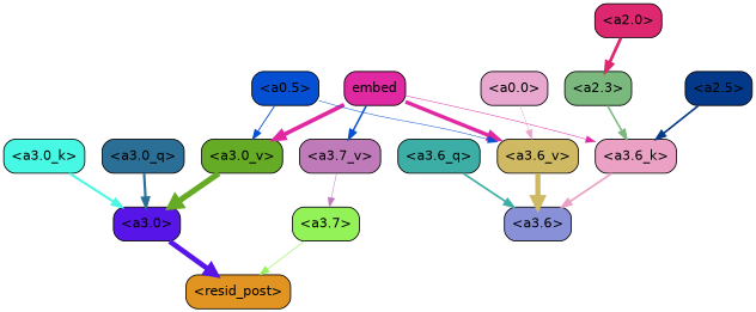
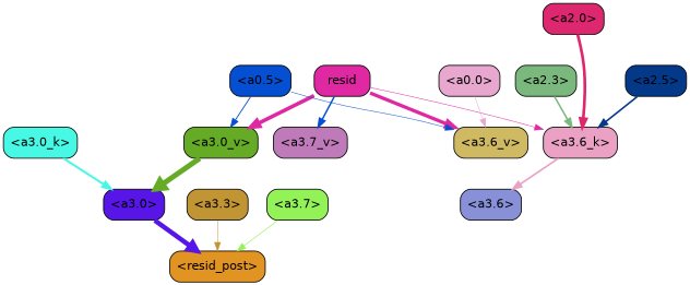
  strict digraph {
    splines=true
    node [color=black fontname=Helvetica shape=box style="filled, rounded"]
    edge [color="#df28a1" penwidth=0.6]
    "<a3.7>" [fillcolor="#92f257"]
    "<resid_post>" [fillcolor="#e29423"]
    "<a3.6>" [fillcolor="#8891d8"]
+   "<a3.3>" [fillcolor="#c19533"]
    "<a3.0>" [fillcolor="#5815e8"]
-   "<a3.6_q>" [fillcolor="#3daea6"]
-   "<a3.0_q>" [fillcolor="#2b6e96"]
    "<a3.6_k>" [fillcolor="#eaa1c4"]
    "<a3.0_k>" [fillcolor="#47f9e4"]
    "<a3.7_v>" [fillcolor="#bf7bb9"]
    "<a3.6_v>" [fillcolor="#cfb963"]
    "<a3.0_v>" [fillcolor="#65ab26"]
    "<a2.5>" [fillcolor="#043888"]
    "<a2.3>" [fillcolor="#7bb87e"]
    "<a2.0>" [fillcolor="#dd286f"]
-   embed [fillcolor="#df28a1"]
+   embed [fillcolor="#df28a1" label=resid]
    "<a0.5>" [fillcolor="#044fd2"]
    "<a0.0>" [fillcolor="#e7a7cf"]
    "<a3.7>" -> "<resid_post>" [color="#92f257" penwidth=0.7595263123512268]
+   "<a3.3>" -> "<resid_post>" [color="#c19533"]
    "<a3.0>" -> "<resid_post>" [color="#5815e8" penwidth=5.540827631950378]
-   "<a3.6_q>" -> "<a3.6>" [color="#3daea6" penwidth=2.0530722737312317]
-   "<a3.0_q>" -> "<a3.0>" [color="#2b6e96" penwidth=2.681713283061981]
    "<a3.6_k>" -> "<a3.6>" [color="#eaa1c4" penwidth=2.080081820487976]
    "<a3.0_k>" -> "<a3.0>" [color="#47f9e4" penwidth=2.4920601844787598]
-   "<a3.7_v>" -> "<a3.7>" [color="#bf7bb9"]
-   "<a3.6_v>" -> "<a3.6>" [color="#cfb963" penwidth=5.522058844566345]
    "<a3.0_v>" -> "<a3.0>" [color="#65ab26" penwidth=6.184832274913788]
    "<a2.5>" -> "<a3.6_k>" [color="#043888" penwidth=1.998626947402954]
    "<a2.3>" -> "<a3.6_k>" [color="#7bb87e" penwidth=1.90748929977417]
-   "<a2.0>" -> "<a2.3>" [color="#dd286f" penwidth=3.3549644947052]
+   "<a2.0>" -> "<a3.6_k>" [color="#dd286f" penwidth=3.3549644947052]
    embed -> "<a3.6_k>"
    embed -> "<a3.7_v>" [color="#044fd2" penwidth=1.8481524586677551]
    embed -> "<a3.6_v>" [penwidth=4.0683629512786865]
    embed -> "<a3.0_v>" [penwidth=4.396489858627319]
    "<a0.5>" -> "<a3.6_v>" [color="#044fd2"]
    "<a0.5>" -> "<a3.0_v>" [color="#044fd2" penwidth=1.0967135429382324]
    "<a0.0>" -> "<a3.6_v>" [color="#e7a7cf"]
  }
